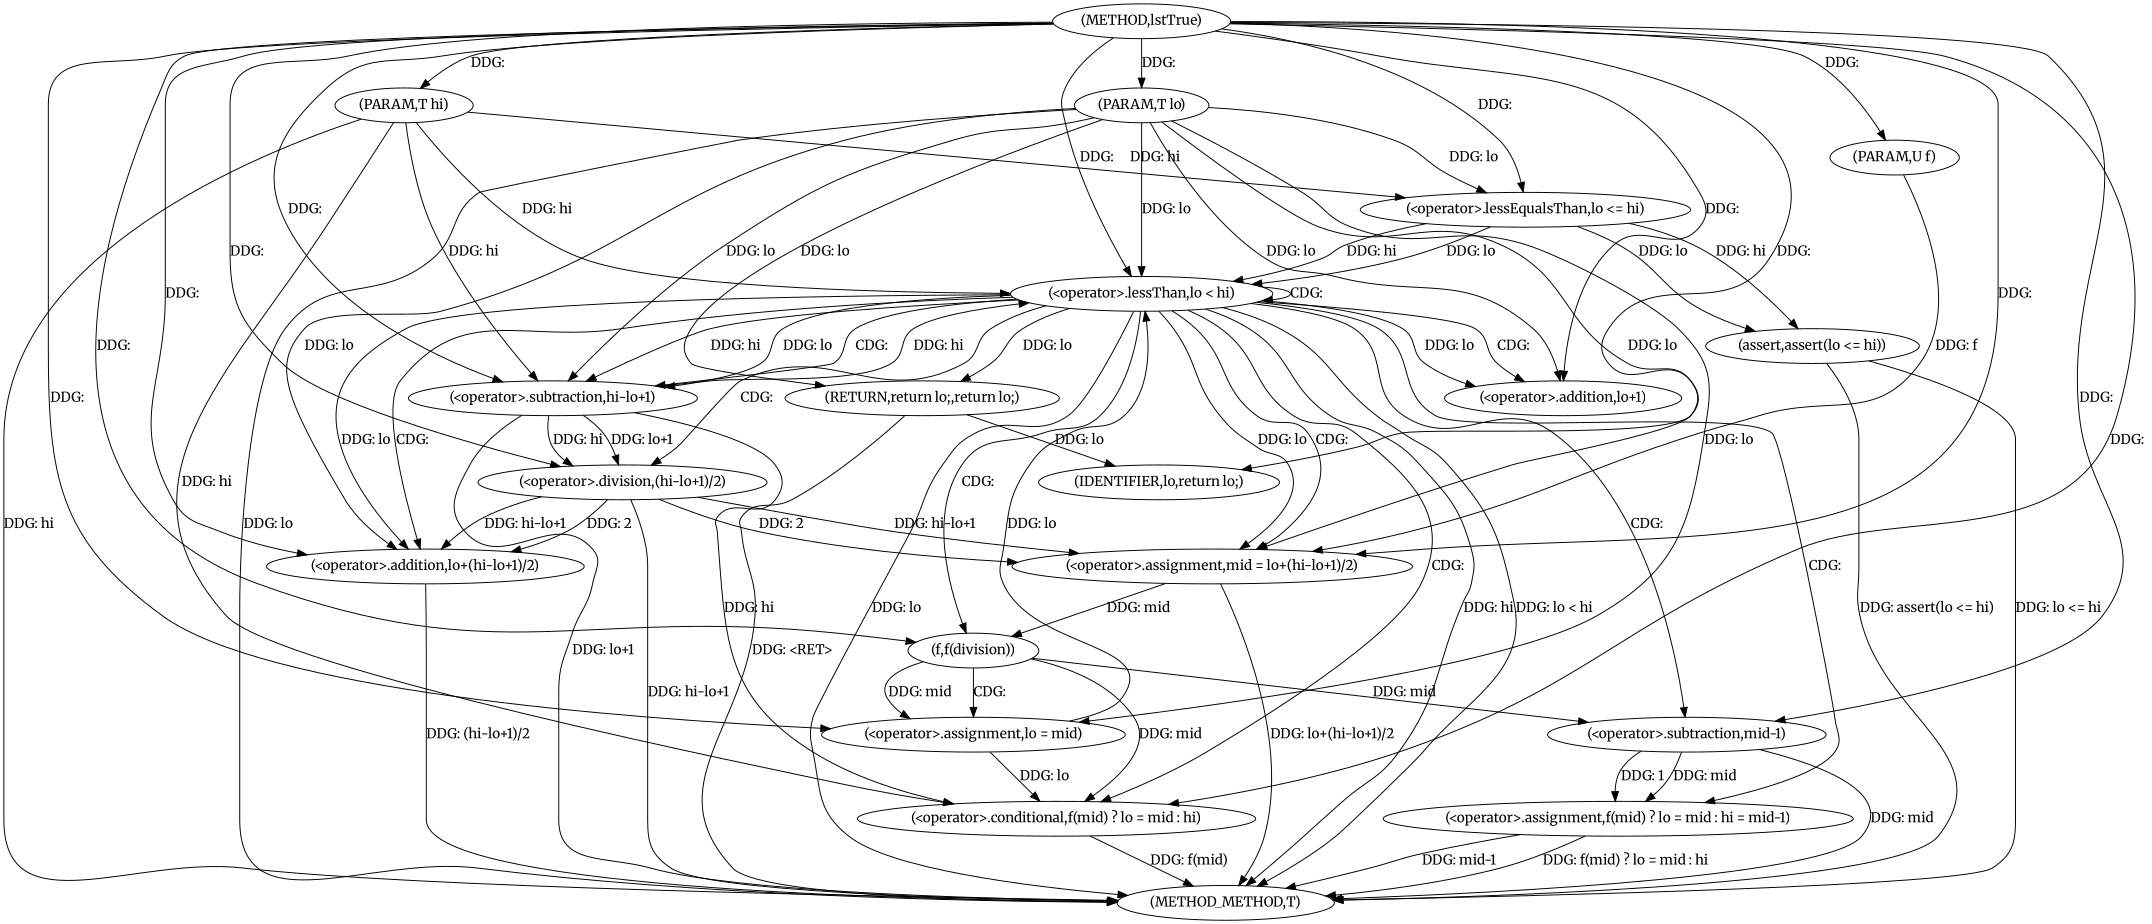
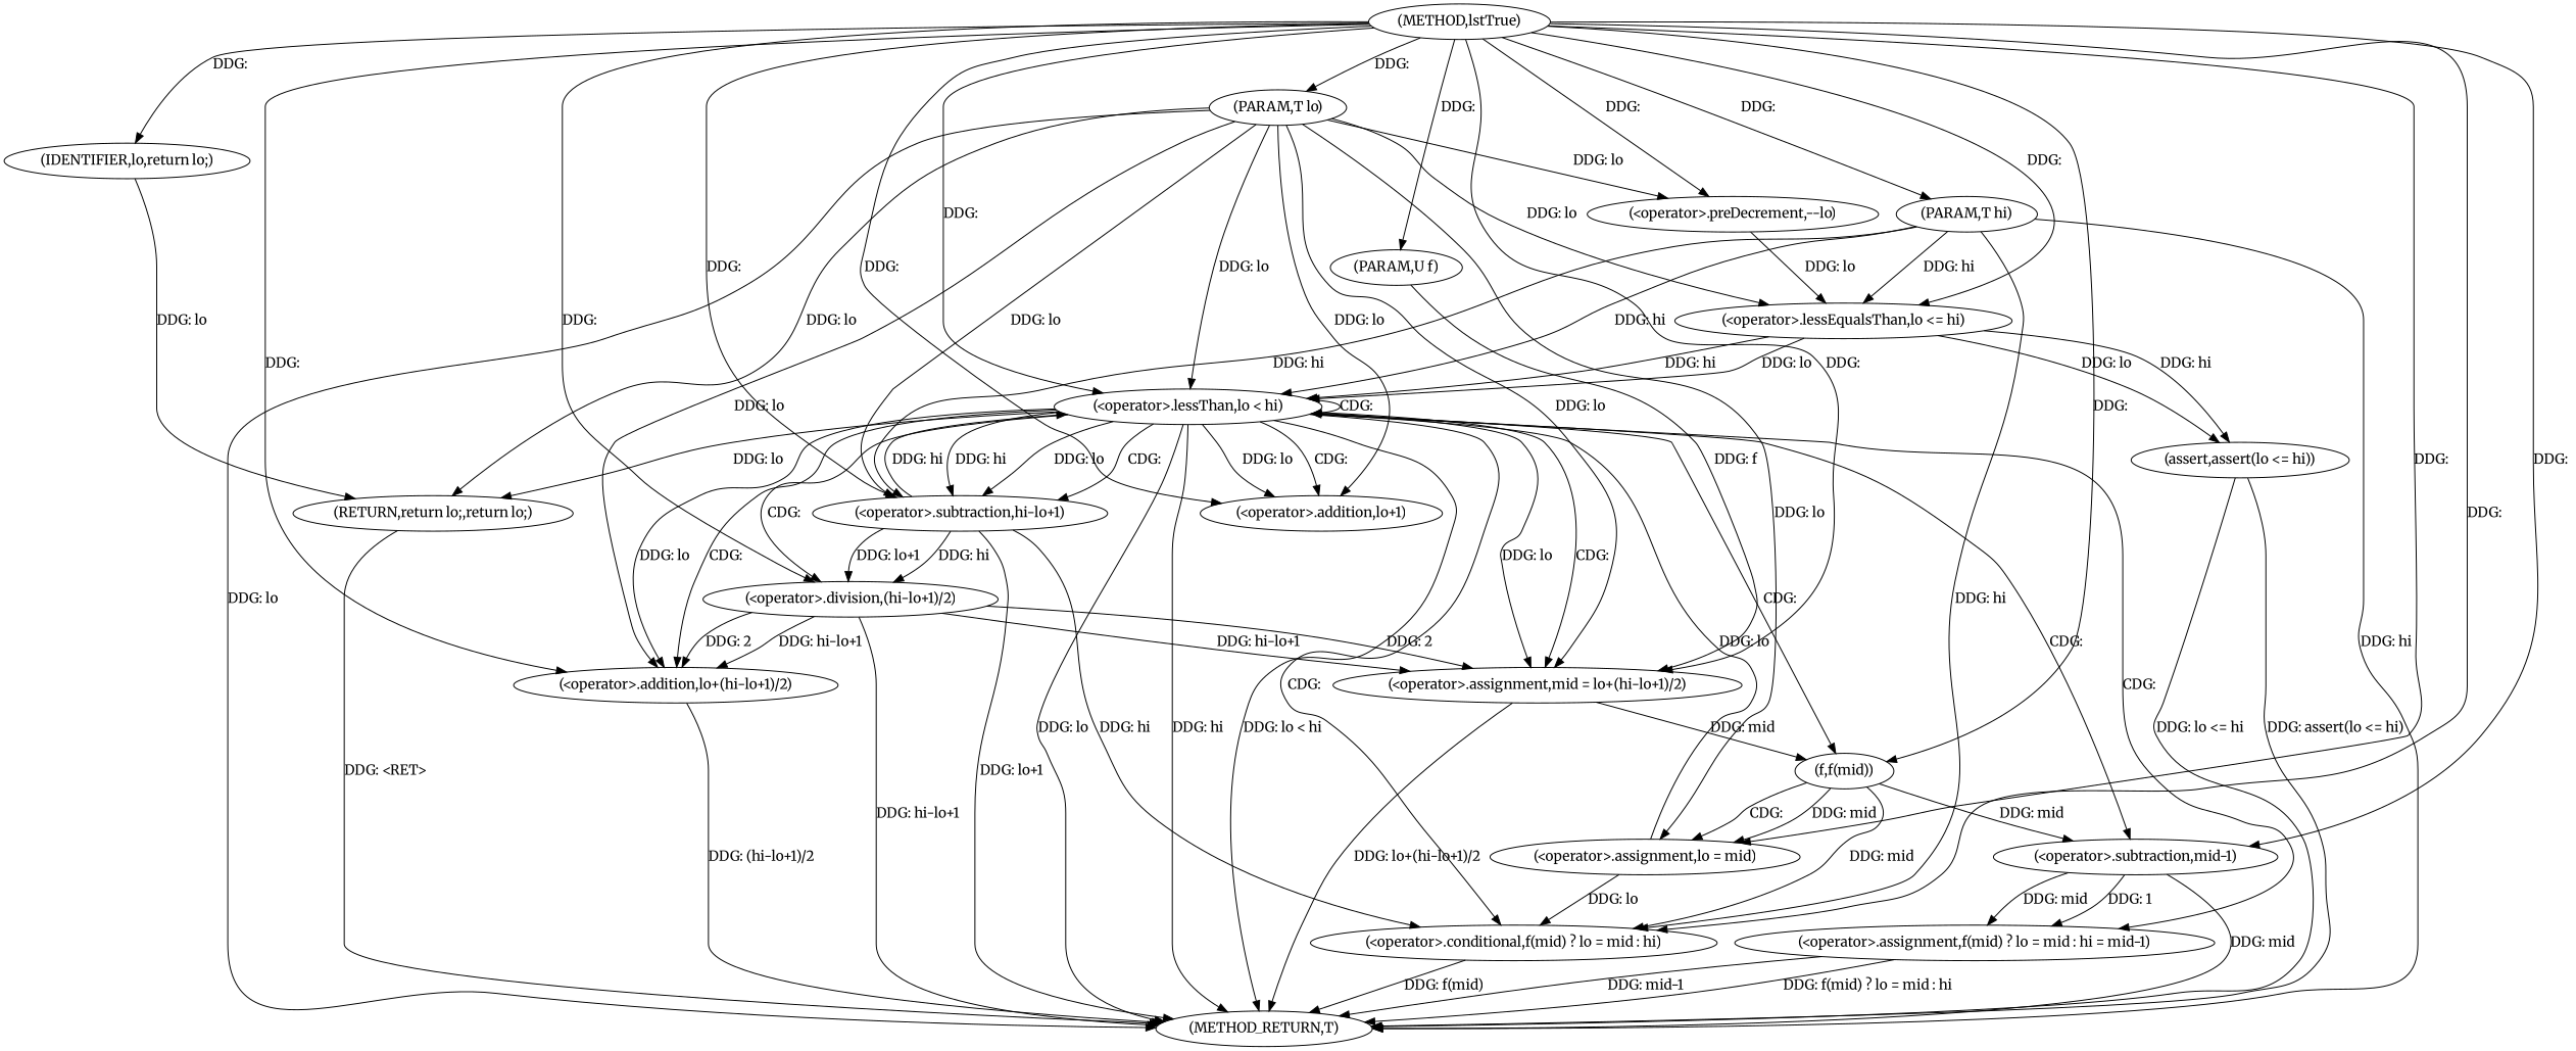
  digraph {
    fontname=Merriweather
    node [fontname=Merriweather]
    edge [fontname=Merriweather]
    n1 [label="(METHOD,lstTrue)"]
    n2 [label="(PARAM,T lo)"]
    n3 [label="(PARAM,T hi)"]
    n4 [label="(PARAM,U f)"]
+   n5 [label="(<operator>.preDecrement,--lo)"]
    n6 [label="(<operator>.lessThan,lo < hi)"]
    n7 [label="(IDENTIFIER,lo,return lo;)"]
    n8 [label="(<operator>.lessEqualsThan,lo <= hi)"]
    n9 [label="(<operator>.assignment,mid = lo+(hi-lo+1)/2)"]
    n10 [label="(<operator>.addition,lo+(hi-lo+1)/2)"]
    n11 [label="(<operator>.conditional,f(mid) ? lo = mid : hi)"]
    n12 [label="(<operator>.subtraction,mid-1)"]
    n13 [label="(<operator>.division,(hi-lo+1)/2)"]
-   n14 [label="(f,f(division))"]
+   n14 [label="(f,f(mid))"]
    n15 [label="(<operator>.assignment,lo = mid)"]
    n16 [label="(<operator>.subtraction,hi-lo+1)"]
    n17 [label="(<operator>.addition,lo+1)"]
-   n18 [label="(METHOD_METHOD,T)"]
+   n18 [label="(METHOD_RETURN,T)"]
    n19 [label="(RETURN,return lo;,return lo;)"]
    n20 [label="(<operator>.assignment,f(mid) ? lo = mid : hi = mid-1)"]
    n21 [label="(assert,assert(lo <= hi))"]
    n1 -> n2 [label="DDG: "]
    n1 -> n3 [label="DDG: "]
    n1 -> n4 [label="DDG: "]
+   n1 -> n5 [label="DDG: "]
    n1 -> n6 [label="DDG: "]
    n1 -> n7 [label="DDG: "]
    n1 -> n8 [label="DDG: "]
    n1 -> n9 [label="DDG: "]
    n1 -> n10 [label="DDG: "]
    n1 -> n11 [label="DDG: "]
    n1 -> n12 [label="DDG: "]
    n1 -> n13 [label="DDG: "]
    n1 -> n14 [label="DDG: "]
    n1 -> n15 [label="DDG: "]
    n1 -> n16 [label="DDG: "]
    n1 -> n17 [label="DDG: "]
+   n2 -> n5 [label="DDG: lo"]
    n2 -> n6 [label="DDG: lo"]
    n2 -> n8 [label="DDG: lo"]
    n2 -> n9 [label="DDG: lo"]
    n2 -> n10 [label="DDG: lo"]
    n2 -> n15 [label="DDG: lo"]
    n2 -> n16 [label="DDG: lo"]
    n2 -> n17 [label="DDG: lo"]
    n2 -> n18 [label="DDG: lo"]
    n2 -> n19 [label="DDG: lo"]
    n3 -> n6 [label="DDG: hi"]
    n3 -> n8 [label="DDG: hi"]
    n3 -> n11 [label="DDG: hi"]
    n3 -> n16 [label="DDG: hi"]
    n3 -> n18 [label="DDG: hi"]
    n4 -> n9 [label="DDG: f"]
+   n5 -> n8 [label="DDG: lo"]
    n6 -> n6 [label="CDG: "]
    n6 -> n9 [label="DDG: lo"]
    n6 -> n9 [label="CDG: "]
    n6 -> n10 [label="DDG: lo"]
    n6 -> n10 [label="CDG: "]
    n6 -> n11 [label="CDG: "]
    n6 -> n12 [label="CDG: "]
    n6 -> n13 [label="CDG: "]
    n6 -> n14 [label="CDG: "]
    n6 -> n16 [label="DDG: hi"]
    n6 -> n16 [label="DDG: lo"]
    n6 -> n16 [label="CDG: "]
    n6 -> n17 [label="DDG: lo"]
    n6 -> n17 [label="CDG: "]
    n6 -> n18 [label="DDG: lo"]
    n6 -> n18 [label="DDG: hi"]
    n6 -> n18 [label="DDG: lo < hi"]
    n6 -> n19 [label="DDG: lo"]
    n6 -> n20 [label="CDG: "]
-   n19 -> n7 [label="DDG: lo"]
+   n7 -> n19 [label="DDG: lo"]
    n8 -> n6 [label="DDG: lo"]
    n8 -> n6 [label="DDG: hi"]
    n8 -> n21 [label="DDG: lo"]
    n8 -> n21 [label="DDG: hi"]
    n9 -> n14 [label="DDG: mid"]
    n9 -> n18 [label="DDG: lo+(hi-lo+1)/2"]
    n10 -> n18 [label="DDG: (hi-lo+1)/2"]
    n11 -> n18 [label="DDG: f(mid)"]
    n12 -> n18 [label="DDG: mid"]
    n12 -> n20 [label="DDG: 1"]
    n12 -> n20 [label="DDG: mid"]
    n13 -> n9 [label="DDG: hi-lo+1"]
    n13 -> n9 [label="DDG: 2"]
    n13 -> n10 [label="DDG: hi-lo+1"]
    n13 -> n10 [label="DDG: 2"]
    n13 -> n18 [label="DDG: hi-lo+1"]
    n14 -> n11 [label="DDG: mid"]
    n14 -> n12 [label="DDG: mid"]
    n14 -> n15 [label="DDG: mid"]
    n14 -> n15 [label="CDG: "]
    n15 -> n6 [label="DDG: lo"]
    n15 -> n11 [label="DDG: lo"]
    n16 -> n6 [label="DDG: hi"]
    n16 -> n11 [label="DDG: hi"]
    n16 -> n13 [label="DDG: hi"]
    n16 -> n13 [label="DDG: lo+1"]
    n16 -> n18 [label="DDG: lo+1"]
    n19 -> n18 [label="DDG: <RET>"]
    n20 -> n18 [label="DDG: f(mid) ? lo = mid : hi"]
    n20 -> n18 [label="DDG: mid-1"]
    n21 -> n18 [label="DDG: lo <= hi"]
    n21 -> n18 [label="DDG: assert(lo <= hi)"]
  }
